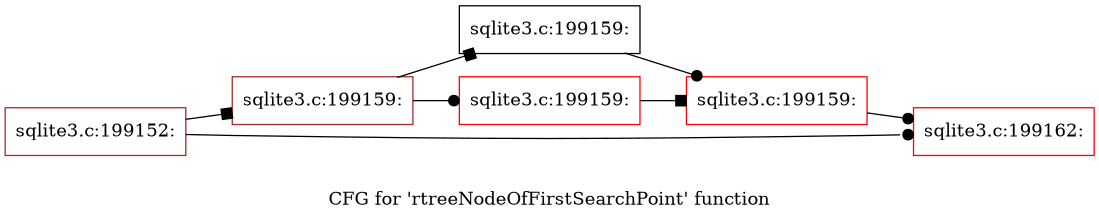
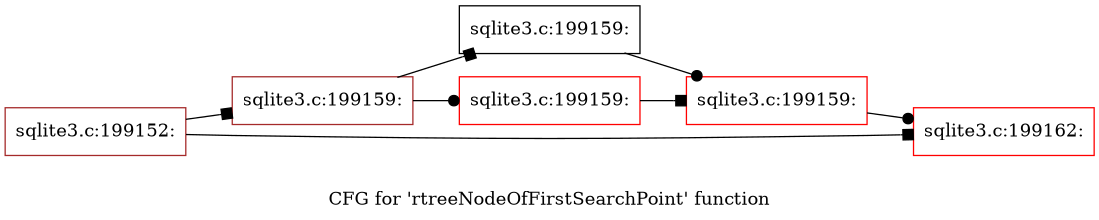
  digraph {
    label="CFG for 'rtreeNodeOfFirstSearchPoint' function"
    rankdir=LR
    node [shape=record color=red]
    edge [arrowhead=box]
    n1 [label="{sqlite3.c:199152:}" color=brown]
    n2 [label="{sqlite3.c:199159:}" color=brown]
    n3 [label="{sqlite3.c:199162:}"]
    n4 [label="{sqlite3.c:199159:}" color=black]
    n5 [label="{sqlite3.c:199159:}"]
    n6 [label="{sqlite3.c:199159:}"]
    n1 -> n2
-   n1 -> n3 [arrowhead=dot]
+   n1 -> n3
    n2 -> n4
    n2 -> n5 [arrowhead=dot]
    n4 -> n6 [arrowhead=dot]
    n5 -> n6
    n6 -> n3 [arrowhead=dot]
  }
